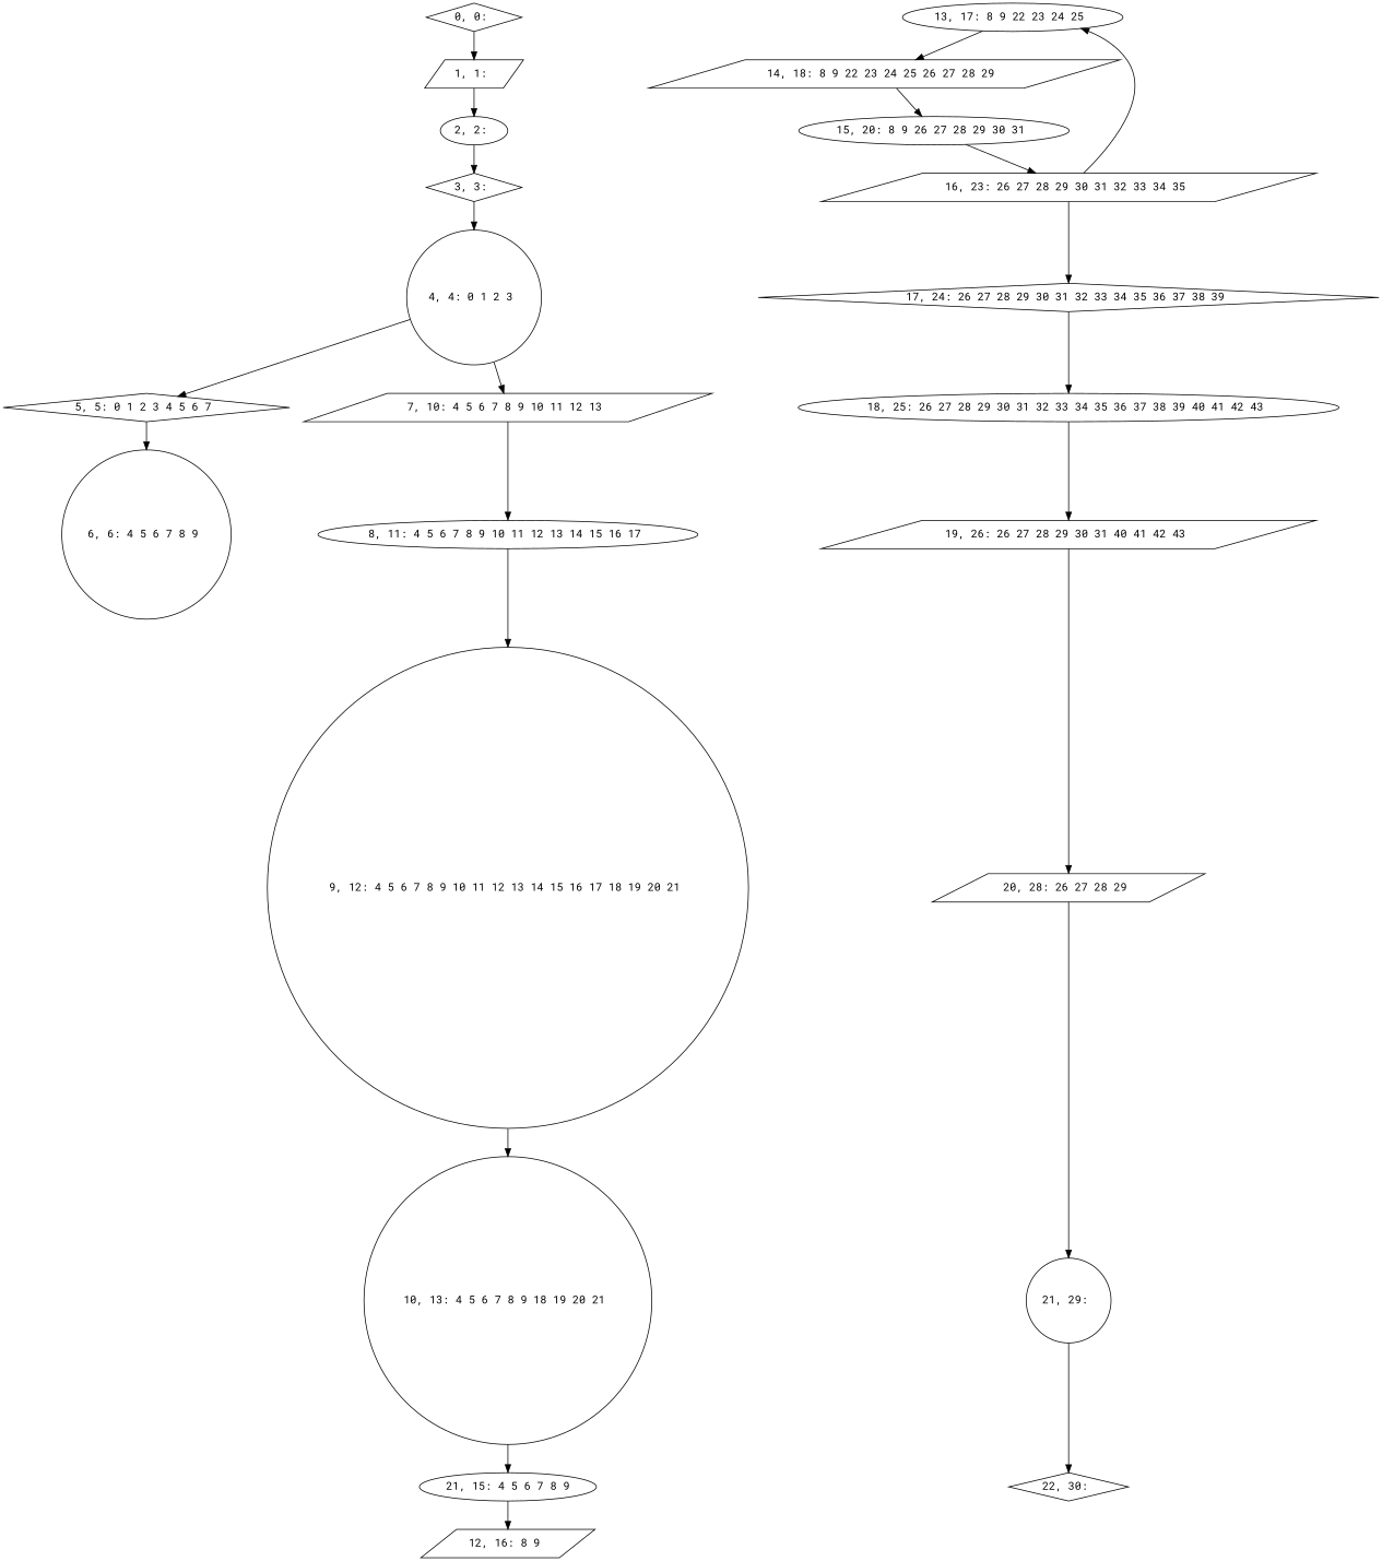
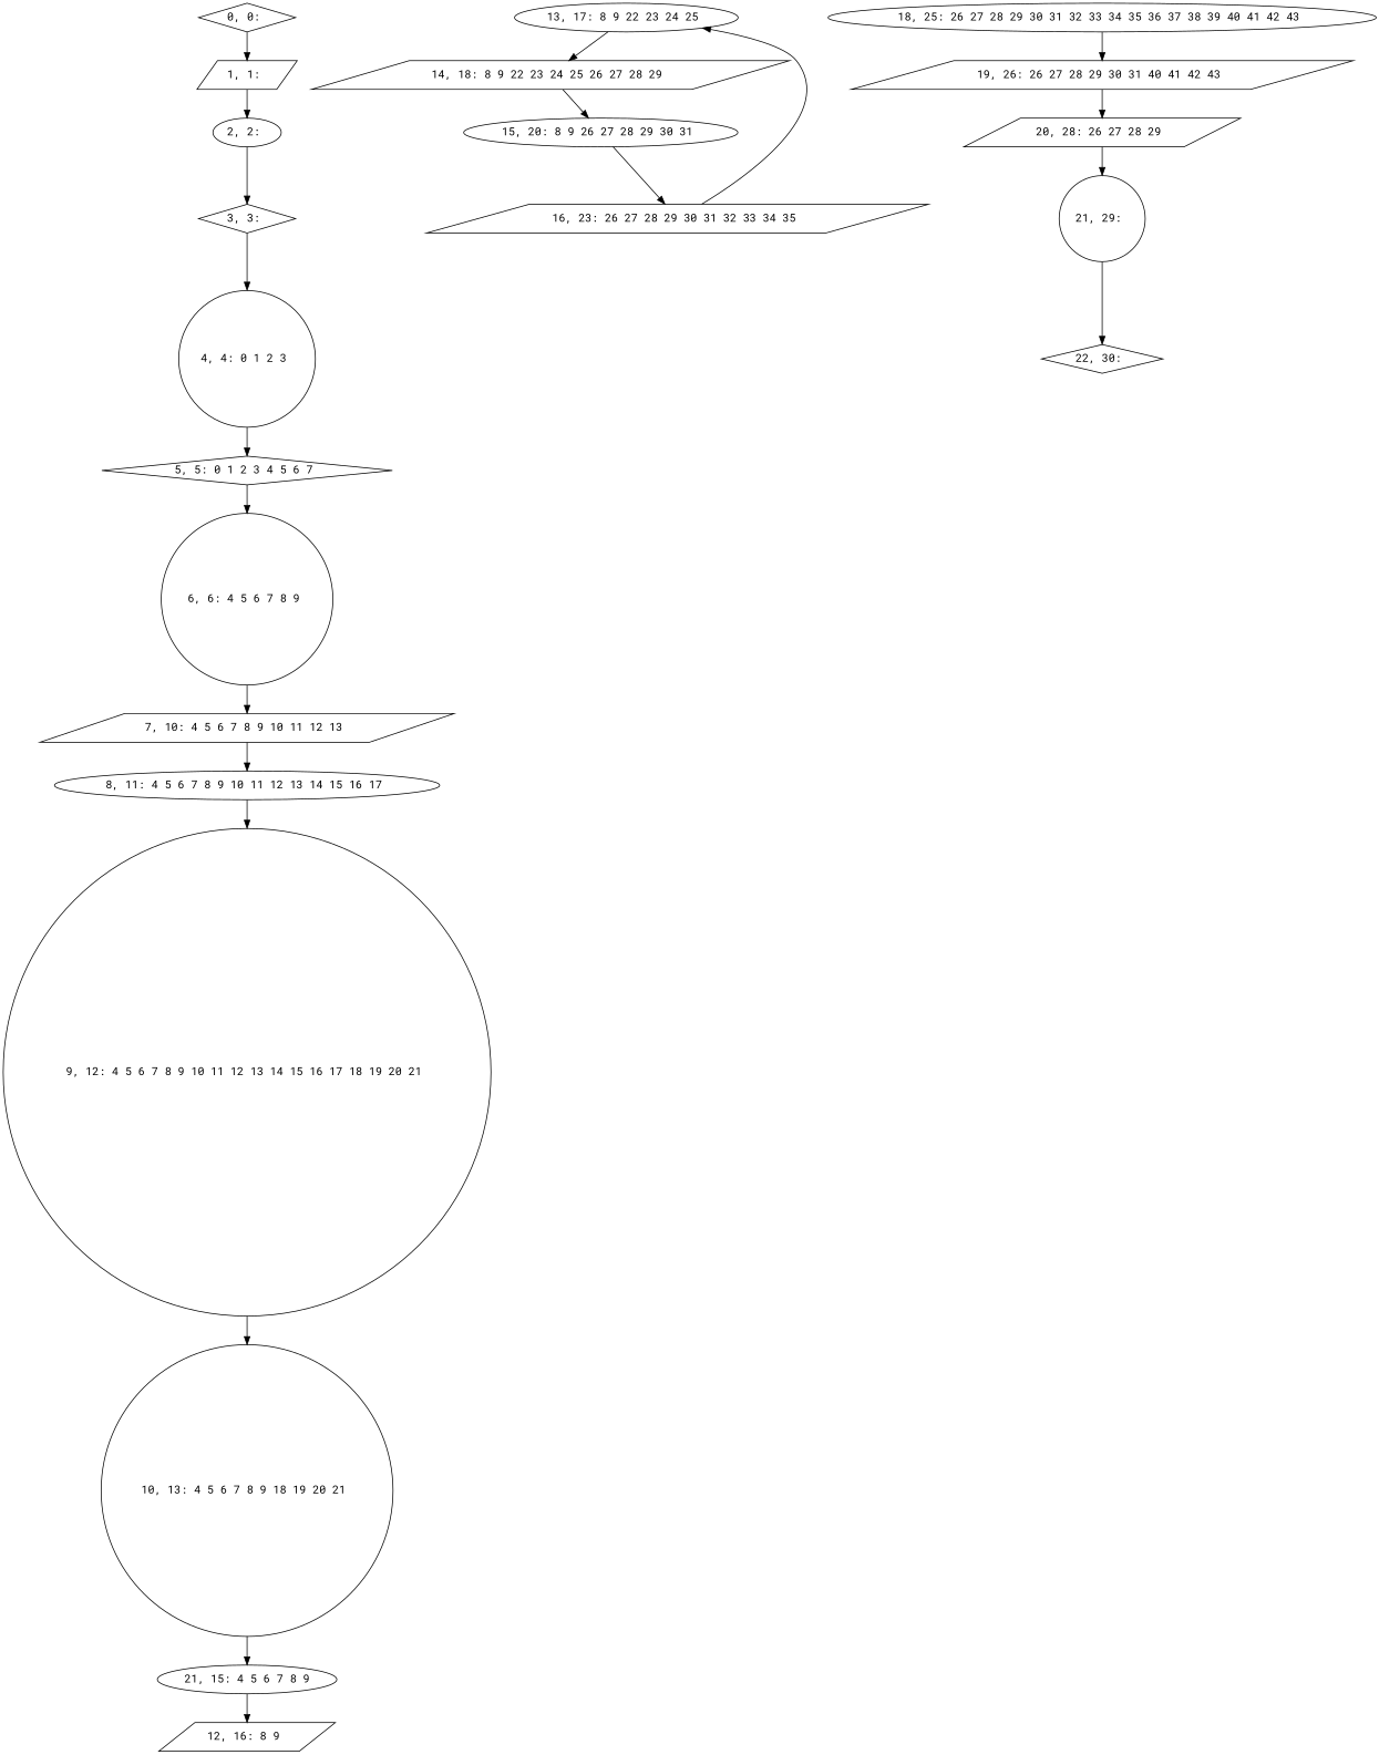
  digraph {
    fontname="Roboto Mono"
    node [fontname="Roboto Mono" shape=parallelogram]
    edge [fontname="Roboto Mono"]
    n1 [label="0, 0: " shape=diamond]
    n2 [label="1, 1: "]
    n3 [label="2, 2: " shape=ellipse]
    n4 [label="3, 3: " shape=diamond]
    n5 [label="4, 4: 0 1 2 3 " shape=circle]
    n6 [label="5, 5: 0 1 2 3 4 5 6 7 " shape=diamond]
    n7 [label="6, 6: 4 5 6 7 8 9 " shape=circle]
    n8 [label="7, 10: 4 5 6 7 8 9 10 11 12 13 "]
    n9 [label="8, 11: 4 5 6 7 8 9 10 11 12 13 14 15 16 17 " shape=ellipse]
    n10 [label="9, 12: 4 5 6 7 8 9 10 11 12 13 14 15 16 17 18 19 20 21 " shape=circle]
    n11 [label="10, 13: 4 5 6 7 8 9 18 19 20 21 " shape=circle]
    n12 [label="21, 15: 4 5 6 7 8 9" shape=ellipse]
    n13 [label="12, 16: 8 9 "]
    n14 [label="13, 17: 8 9 22 23 24 25 " shape=ellipse]
    n15 [label="14, 18: 8 9 22 23 24 25 26 27 28 29 "]
    n16 [label="15, 20: 8 9 26 27 28 29 30 31 " shape=ellipse]
    n17 [label="16, 23: 26 27 28 29 30 31 32 33 34 35 "]
-   n18 [label="17, 24: 26 27 28 29 30 31 32 33 34 35 36 37 38 39 " shape=diamond]
    n19 [label="18, 25: 26 27 28 29 30 31 32 33 34 35 36 37 38 39 40 41 42 43 " shape=ellipse]
    n20 [label="19, 26: 26 27 28 29 30 31 40 41 42 43 "]
    n21 [label="20, 28: 26 27 28 29 "]
    n22 [label="21, 29: " shape=circle]
    n23 [label="22, 30: " shape=diamond]
    n1 -> n2
    n2 -> n3
    n3 -> n4
    n4 -> n5
    n5 -> n6
    n6 -> n7
-   n5 -> n8
+   n7 -> n8
    n8 -> n9
    n9 -> n10
    n10 -> n11
    n11 -> n12
    n12 -> n13
    n14 -> n15
    n15 -> n16
    n16 -> n17
    n17 -> n14
-   n17 -> n18
-   n18 -> n19
    n19 -> n20
    n20 -> n21
    n21 -> n22
    n22 -> n23
  }
